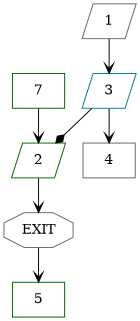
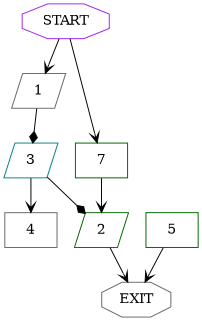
  digraph {
    node [color=gray40 shape=parallelogram]
    edge [arrowhead=vee]
+   n1 [color=purple label=START shape=octagon]
    1
    7 [color=darkgreen shape=box]
    3 [color=teal]
    2 [color=darkgreen]
    n6 [label=EXIT shape=octagon]
    4 [shape=box]
    5 [color=darkgreen shape=box]
-   1 -> 3
+   n1 -> 1
+   n1 -> 7
+   1 -> 3 [arrowhead=diamond]
    7 -> 2
    3 -> 2 [arrowhead=diamond]
    3 -> 4
    2 -> n6
-   n6 -> 5
+   5 -> n6
  }
